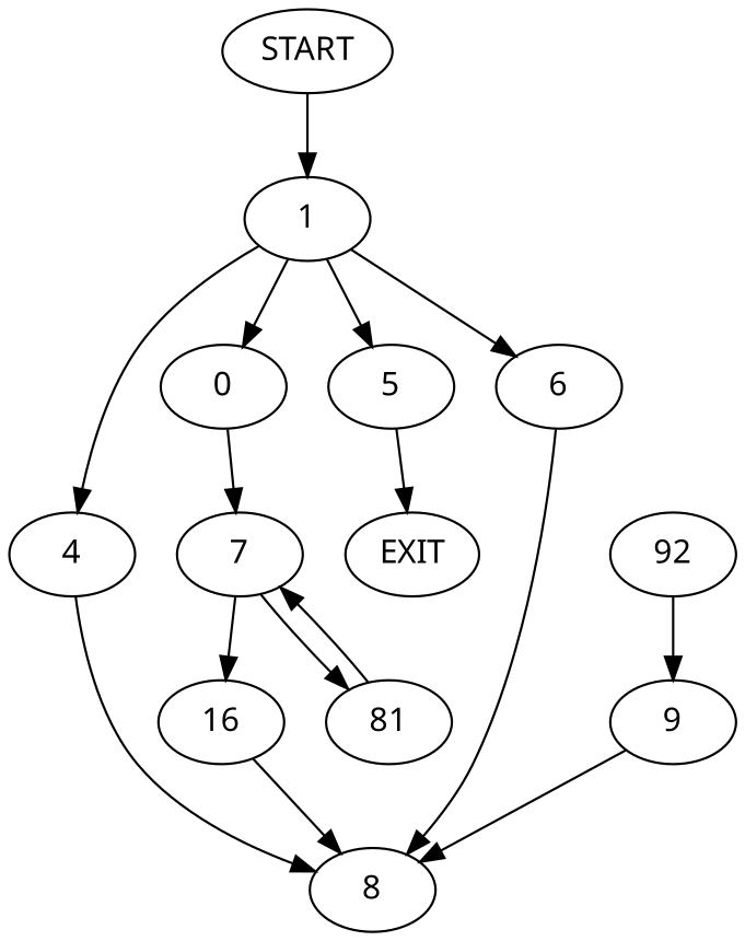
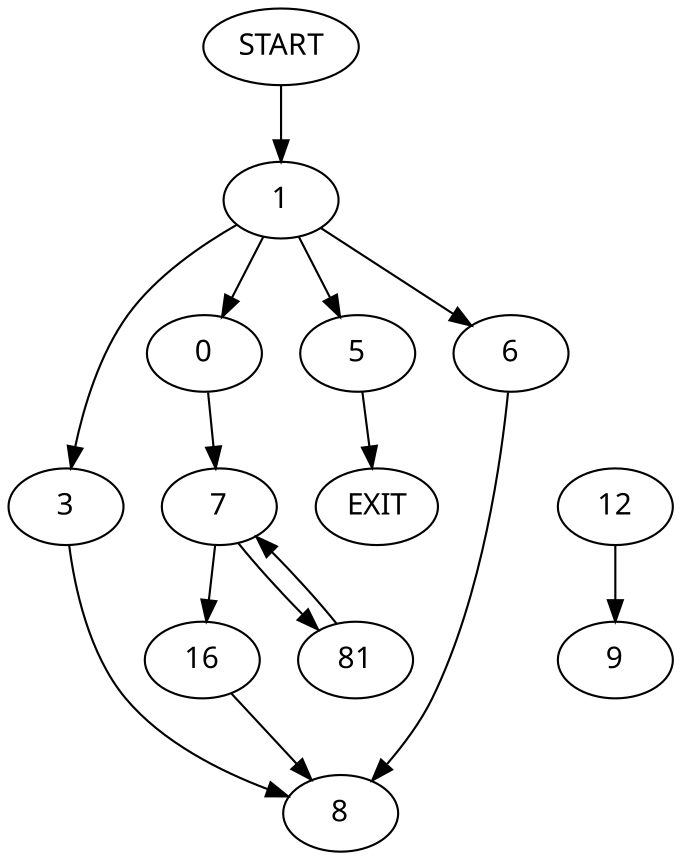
  digraph {
    fontname="Noto Sans"
    node [fontname="Noto Sans"]
    edge [fontname="Noto Sans"]
    n1 [label=START]
    1
-   3 [label=4]
+   3
    n4 [label=0]
    5
    6
    n7 [label=EXIT]
    8
    7
    9
    n11 [label=16]
    n12 [label=81]
-   12 [label=92]
+   12
    n1 -> 1
    1 -> 3
    1 -> n4
    1 -> 5
    1 -> 6
    3 -> 8
    n4 -> 7
    5 -> n7
    6 -> 8
    7 -> n11
    7 -> n12
-   9 -> 8
    n11 -> 8
    n12 -> 7
    12 -> 9
  }
